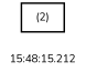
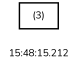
  digraph {
    label="15:48:15.212"
    rankdir=LR
    fontname=Nunito
-   n1 [color=black fontcolor=black label="(2)" shape=rectangle style=bold fontname=Nunito]
+   n1 [color=black fontcolor=black label="(3)" shape=rectangle style=bold fontname=Nunito]
  }
